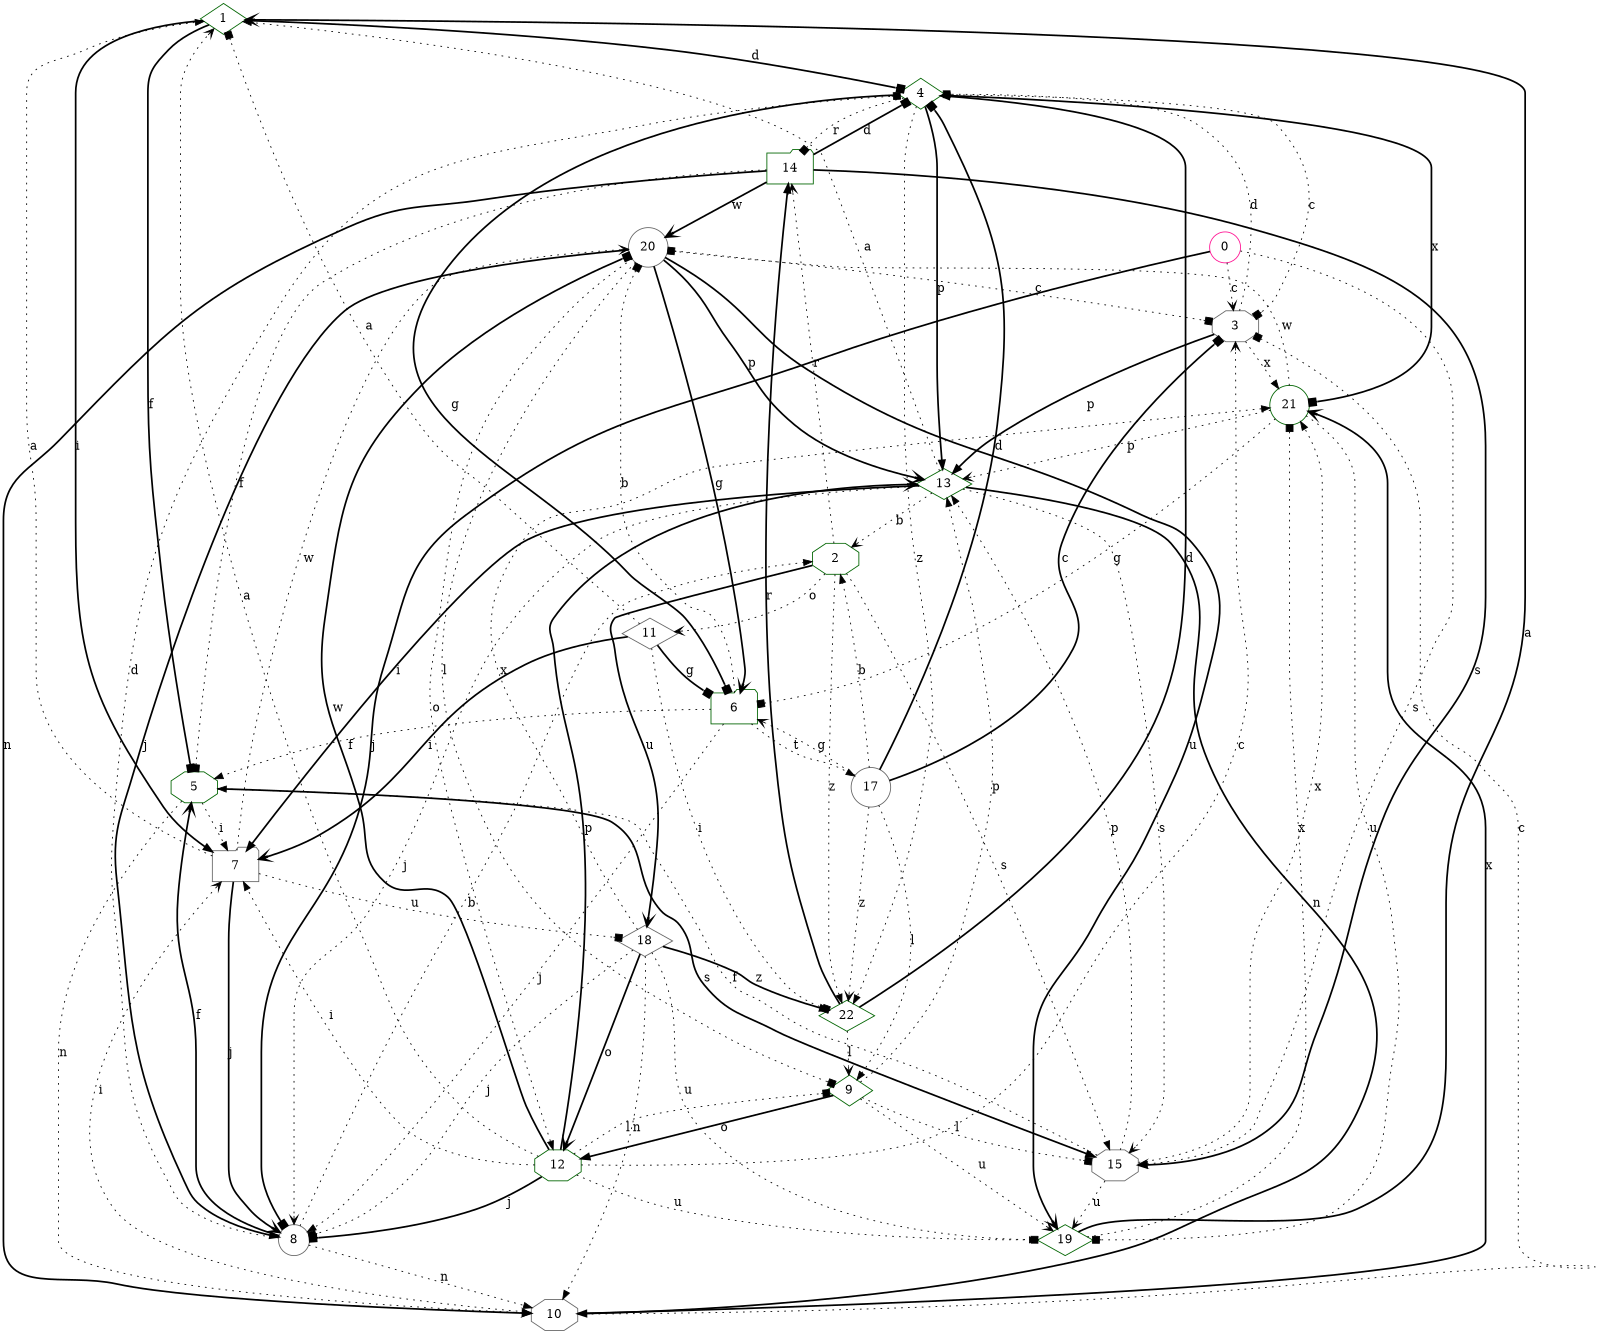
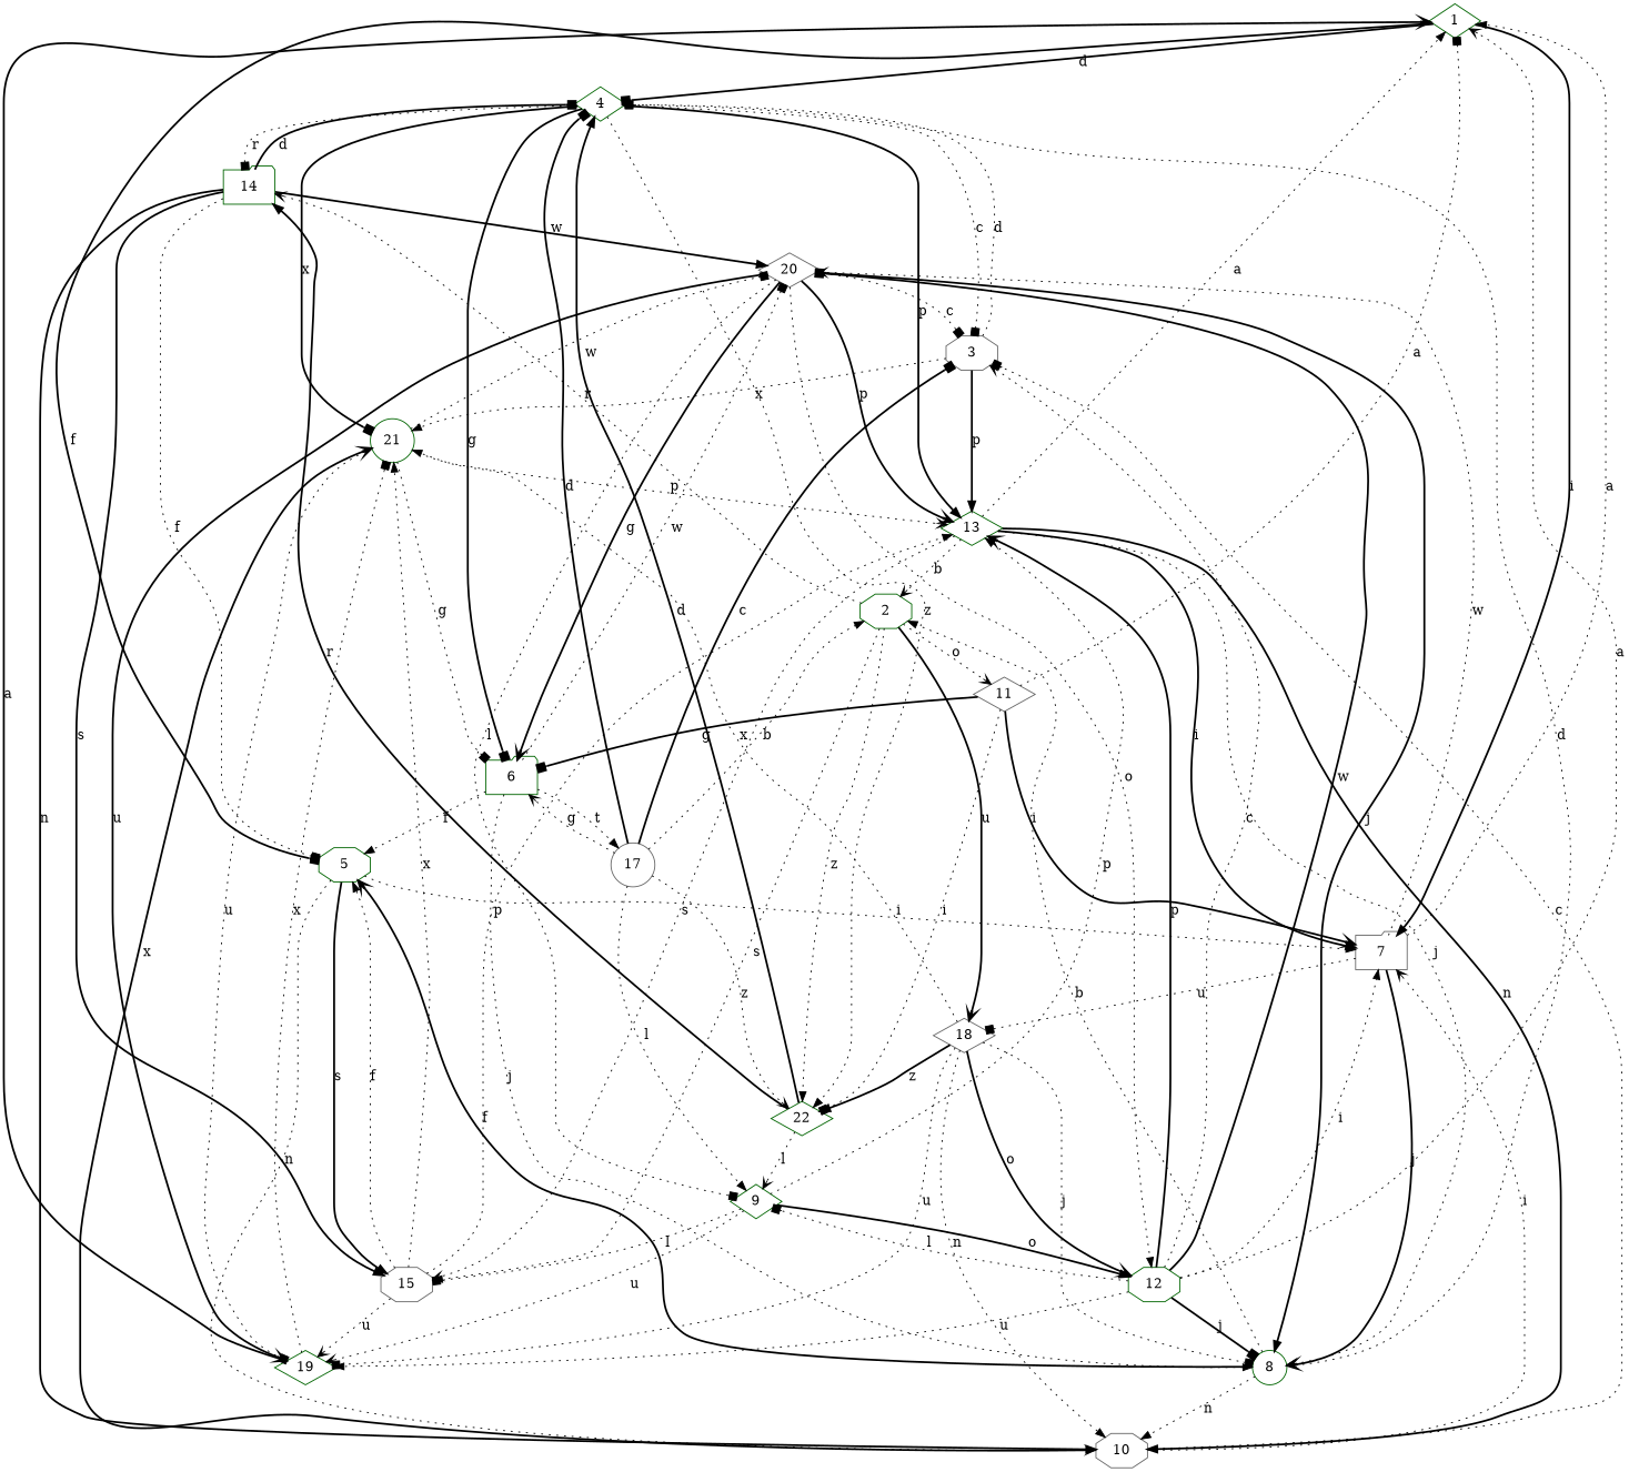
  strict digraph {
    node [color=darkgreen shape=diamond]
    edge [arrowhead=normal style=dotted]
    1
    4
    5 [shape=octagon]
    7 [color=gray40 shape=folder]
    14 [shape=folder]
    22
    3 [color=gray40 shape=octagon]
    13
    21 [shape=circle]
    6 [shape=folder]
    15 [color=gray40 shape=octagon]
    10 [color=gray40 shape=octagon]
    18 [color=gray40]
-   8 [color=gray40 shape=circle]
-   20 [color=gray40 shape=circle]
+   8 [shape=circle]
+   20 [color=gray40]
    2 [shape=octagon]
    11 [color=gray40]
    19
    12 [shape=octagon]
    9
    17 [color=gray40 shape=circle]
-   0 [color=deeppink shape=circle]
    1 -> 4 [arrowhead=box label=d style=bold]
    1 -> 5 [arrowhead=box label=f style=bold]
    1 -> 7 [label=i style=bold]
    4 -> 14 [arrowhead=box label=r]
    4 -> 22 [label=z]
    4 -> 3 [arrowhead=box label=c]
    4 -> 13 [label=p style=bold]
    4 -> 21 [arrowhead=box label=x style=bold]
    4 -> 6 [arrowhead=box label=g style=bold]
    5 -> 7 [label=i]
    5 -> 15 [label=s style=bold]
    5 -> 10 [arrowhead=vee label=n]
    7 -> 1 [label=a]
    7 -> 18 [arrowhead=box label=u]
    7 -> 8 [arrowhead=vee label=j style=bold]
    7 -> 20 [arrowhead=vee label=w]
    14 -> 4 [arrowhead=box label=d style=bold]
    14 -> 5 [arrowhead=box label=f]
    14 -> 15 [label=s style=bold]
    14 -> 10 [label=n style=bold]
-   14 -> 20 [arrowhead=vee label=w style=bold]
+   14 -> 20 [label=w style=bold]
    22 -> 4 [label=d style=bold]
    22 -> 14 [label=r style=bold]
    22 -> 9 [arrowhead=vee label=l]
    3 -> 4 [arrowhead=box label=d]
    3 -> 13 [label=p style=bold]
    3 -> 21 [label=x]
    13 -> 1 [label=a]
    13 -> 7 [label=i style=bold]
    13 -> 15 [arrowhead=vee label=s]
    13 -> 10 [label=n style=bold]
    13 -> 8 [arrowhead=vee label=j]
    13 -> 2 [arrowhead=vee label=b]
    21 -> 13 [arrowhead=vee label=p]
    21 -> 6 [arrowhead=box label=g]
    21 -> 20 [arrowhead=box label=w]
    21 -> 19 [arrowhead=box label=u]
    6 -> 5 [label=f]
    6 -> 8 [label=j]
-   6 -> 20 [arrowhead=box label=b]
+   6 -> 20 [arrowhead=box label=w]
    6 -> 17 [label=t]
    15 -> 5 [label=f]
    15 -> 13 [label=p]
    15 -> 21 [label=x]
    15 -> 19 [arrowhead=vee label=u]
    10 -> 7 [arrowhead=vee label=i]
    10 -> 3 [arrowhead=box label=c]
    10 -> 21 [arrowhead=vee label=x style=bold]
    18 -> 22 [label=z style=bold]
    18 -> 21 [label=x]
    18 -> 10 [label=n]
    18 -> 8 [arrowhead=box label=j]
    18 -> 19 [arrowhead=box label=u]
    18 -> 12 [arrowhead=vee label=o style=bold]
    8 -> 4 [arrowhead=box label=d]
    8 -> 5 [arrowhead=vee label=f style=bold]
    8 -> 10 [label=n]
    8 -> 2 [label=b]
    20 -> 3 [arrowhead=box label=c]
    20 -> 13 [arrowhead=vee label=p style=bold]
    20 -> 6 [arrowhead=vee label=g style=bold]
    20 -> 8 [label=j style=bold]
    20 -> 19 [arrowhead=vee label=u style=bold]
    20 -> 12 [label=o]
    20 -> 9 [arrowhead=box label=l]
    2 -> 14 [arrowhead=vee label=r]
    2 -> 22 [label=z]
    2 -> 15 [label=s]
    2 -> 18 [arrowhead=vee label=u style=bold]
    2 -> 11 [arrowhead=vee label=o]
    11 -> 1 [arrowhead=box label=a]
    11 -> 7 [arrowhead=vee label=i style=bold]
    11 -> 22 [arrowhead=box label=i]
    11 -> 6 [arrowhead=box label=g style=bold]
    19 -> 1 [arrowhead=vee label=a style=bold]
    19 -> 21 [arrowhead=box label=x]
    12 -> 1 [arrowhead=vee label=a]
    12 -> 7 [label=i]
    12 -> 3 [arrowhead=vee label=c]
    12 -> 13 [arrowhead=vee label=p style=bold]
    12 -> 8 [arrowhead=box label=j style=bold]
    12 -> 20 [arrowhead=box label=w style=bold]
    12 -> 19 [label=u]
    12 -> 9 [arrowhead=box label=l]
    9 -> 13 [label=p]
    9 -> 15 [arrowhead=box label=l]
    9 -> 19 [arrowhead=vee label=u]
    9 -> 12 [label=o style=bold]
    17 -> 4 [arrowhead=box label=d style=bold]
    17 -> 22 [arrowhead=vee label=z]
    17 -> 3 [arrowhead=box label=c style=bold]
    17 -> 6 [arrowhead=vee label=g]
    17 -> 2 [label=b]
    17 -> 9 [label=l]
-   0 -> 3 [arrowhead=vee label=c]
-   0 -> 15 [arrowhead=vee label=s]
-   0 -> 8 [arrowhead=box label=j style=bold]
  }
